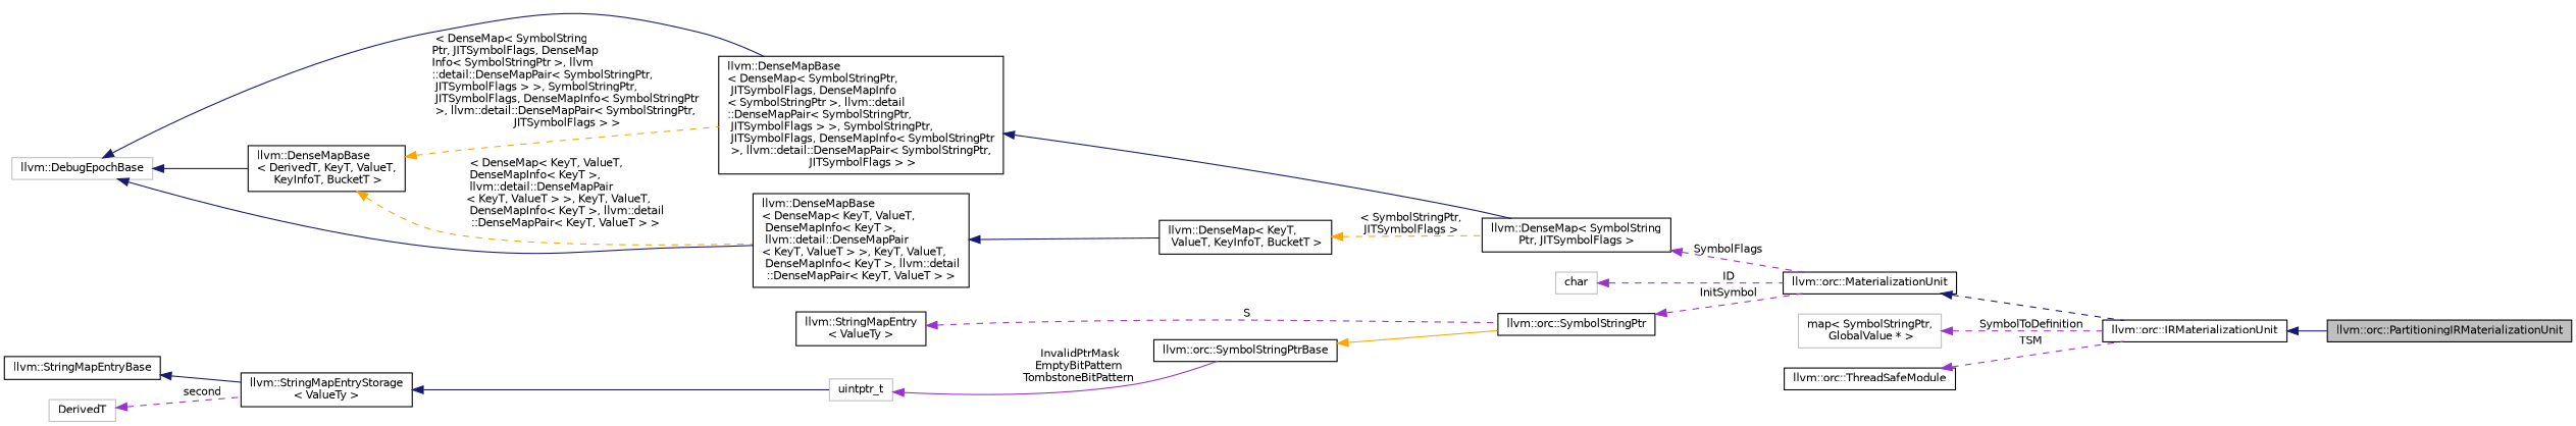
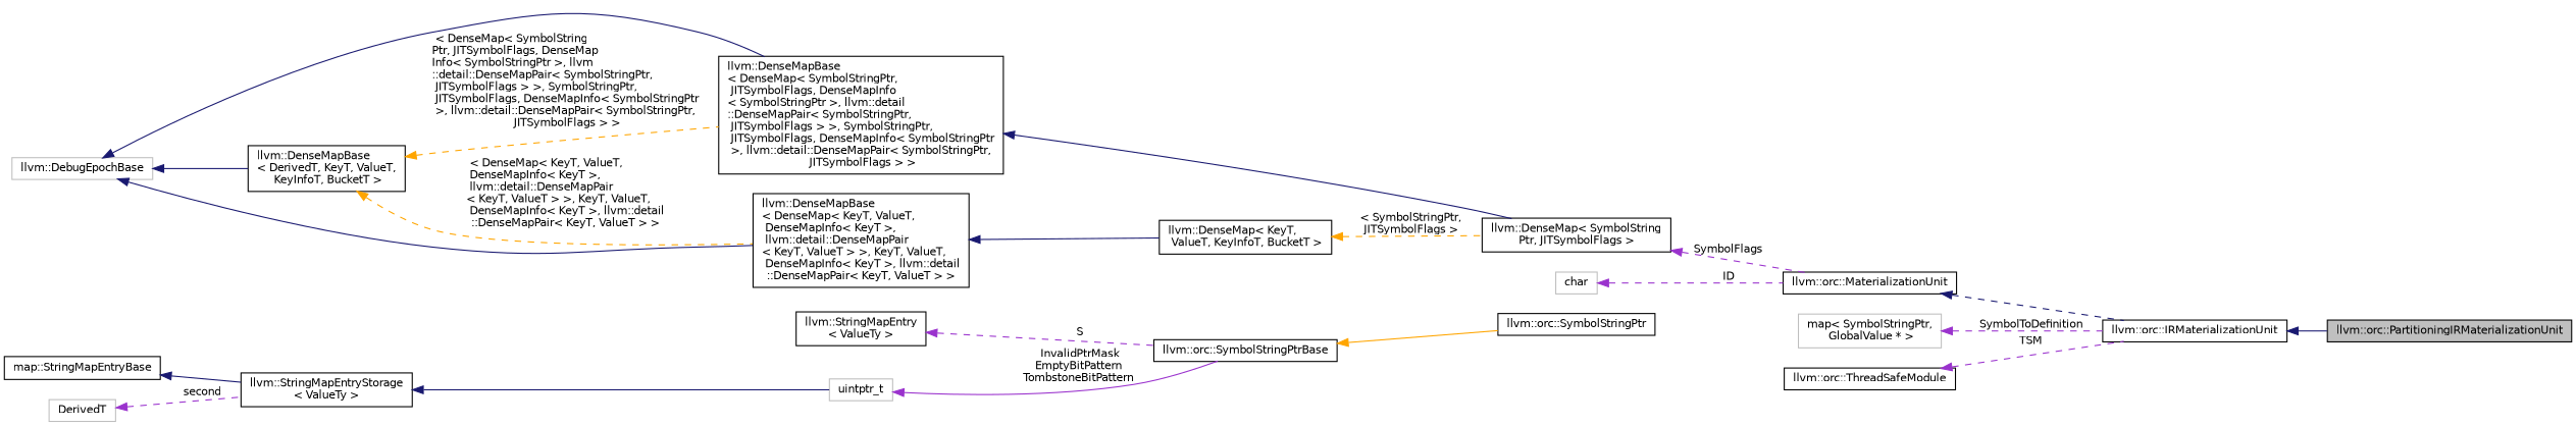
  digraph {
    rankdir=LR
    node [color=black fontname=Helvetica fontsize=10 shape=record]
    edge [color=midnightblue dir=back fontname=Helvetica fontsize=10 labelfontname=Helvetica labelfontsize=10 style=dashed]
    n1 [fillcolor=grey75 fontcolor=black height=0.2 label="llvm::orc::PartitioningIRMaterializationUnit" style=filled width=0.4]
    n2 [height=0.2 label="llvm::orc::IRMaterializationUnit" width=0.4]
    n3 [height=0.2 label="llvm::orc::MaterializationUnit" width=0.4]
    n4 [height=0.2 label="llvm::DenseMap\< SymbolString\lPtr, JITSymbolFlags \>" width=0.4]
    n5 [height=0.2 label="llvm::DenseMapBase\l\< DenseMap\< SymbolStringPtr,\l JITSymbolFlags, DenseMapInfo\l\< SymbolStringPtr \>, llvm::detail\l::DenseMapPair\< SymbolStringPtr,\l JITSymbolFlags \> \>, SymbolStringPtr,\l JITSymbolFlags, DenseMapInfo\< SymbolStringPtr\l \>, llvm::detail::DenseMapPair\< SymbolStringPtr,\l JITSymbolFlags \> \>" width=0.4]
    n6 [color=grey75 height=0.2 label="llvm::DebugEpochBase" width=0.4]
    n7 [height=0.2 label="llvm::DenseMapBase\l\< DerivedT, KeyT, ValueT,\l KeyInfoT, BucketT \>" width=0.4]
    n8 [height=0.2 label="llvm::DenseMapBase\l\< DenseMap\< KeyT, ValueT,\l DenseMapInfo\< KeyT \>,\l llvm::detail::DenseMapPair\l\< KeyT, ValueT \> \>, KeyT, ValueT,\l DenseMapInfo\< KeyT \>, llvm::detail\l::DenseMapPair\< KeyT, ValueT \> \>" width=0.4]
    n9 [height=0.2 label="llvm::DenseMap\< KeyT,\l ValueT, KeyInfoT, BucketT \>" width=0.4]
    n10 [color=grey75 height=0.2 label=char width=0.4]
    n11 [height=0.2 label="llvm::orc::SymbolStringPtr" width=0.4]
    n12 [height=0.2 label="llvm::orc::SymbolStringPtrBase" width=0.4]
    n13 [height=0.2 label="llvm::StringMapEntry\l\< ValueTy \>" width=0.4]
    n14 [height=0.2 label="llvm::StringMapEntryStorage\l\< ValueTy \>" width=0.4]
    n15 [color=grey75 height=0.2 label=uintptr_t width=0.4]
-   n16 [height=0.2 label="llvm::StringMapEntryBase" width=0.4]
+   n16 [height=0.2 label="map::StringMapEntryBase" width=0.4]
    n17 [color=grey75 height=0.2 label=DerivedT width=0.4]
    n18 [color=grey75 height=0.2 label="map\< SymbolStringPtr,\l GlobalValue * \>" width=0.4]
    n19 [height=0.2 label="llvm::orc::ThreadSafeModule" width=0.4]
    n2 -> n1 [style=solid]
    n3 -> n2
    n4 -> n3 [color=darkorchid3 label=" SymbolFlags"]
    n5 -> n4 [style=solid]
    n6 -> n5 [style=solid]
    n6 -> n7 [style=solid]
    n6 -> n8 [style=solid]
    n7 -> n5 [color=orange label=" \< DenseMap\< SymbolString\lPtr, JITSymbolFlags, DenseMap\lInfo\< SymbolStringPtr \>, llvm\l::detail::DenseMapPair\< SymbolStringPtr,\l JITSymbolFlags \> \>, SymbolStringPtr,\l JITSymbolFlags, DenseMapInfo\< SymbolStringPtr\l \>, llvm::detail::DenseMapPair\< SymbolStringPtr,\l JITSymbolFlags \> \>"]
    n7 -> n8 [color=orange label=" \< DenseMap\< KeyT, ValueT,\l DenseMapInfo\< KeyT \>,\l llvm::detail::DenseMapPair\l\< KeyT, ValueT \> \>, KeyT, ValueT,\l DenseMapInfo\< KeyT \>, llvm::detail\l::DenseMapPair\< KeyT, ValueT \> \>"]
    n8 -> n9 [style=solid]
    n9 -> n4 [color=orange label=" \< SymbolStringPtr,\l JITSymbolFlags \>"]
    n10 -> n3 [color=darkorchid3 label=" ID"]
-   n11 -> n3 [color=darkorchid3 label=" InitSymbol"]
    n12 -> n11 [color=orange style=solid]
-   n13 -> n11 [color=darkorchid3 label=" S"]
+   n13 -> n12 [color=darkorchid3 label=" S"]
    n14 -> n15 [style=solid]
    n15 -> n12 [color=darkorchid3 label=" InvalidPtrMask\nEmptyBitPattern\nTombstoneBitPattern" style=solid]
    n16 -> n14 [style=solid]
    n17 -> n14 [color=darkorchid3 label=" second"]
    n18 -> n2 [color=darkorchid3 label=" SymbolToDefinition"]
    n19 -> n2 [color=darkorchid3 label=" TSM"]
  }
